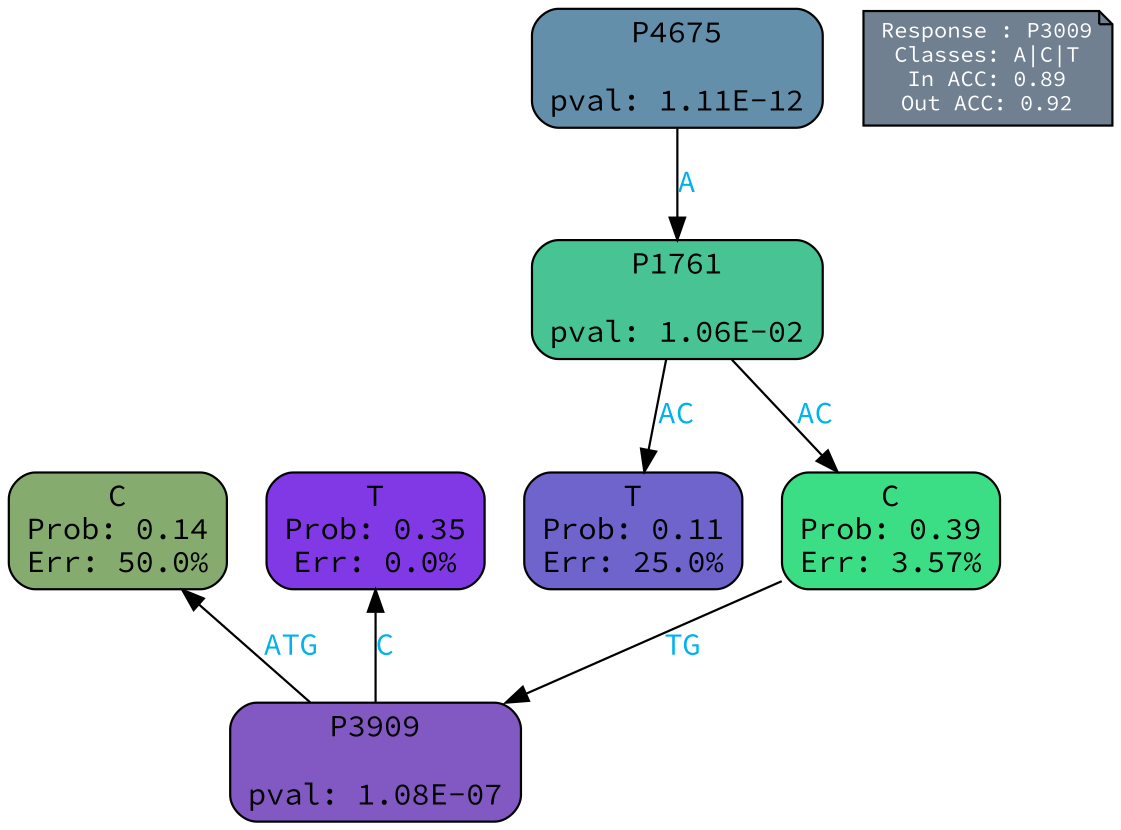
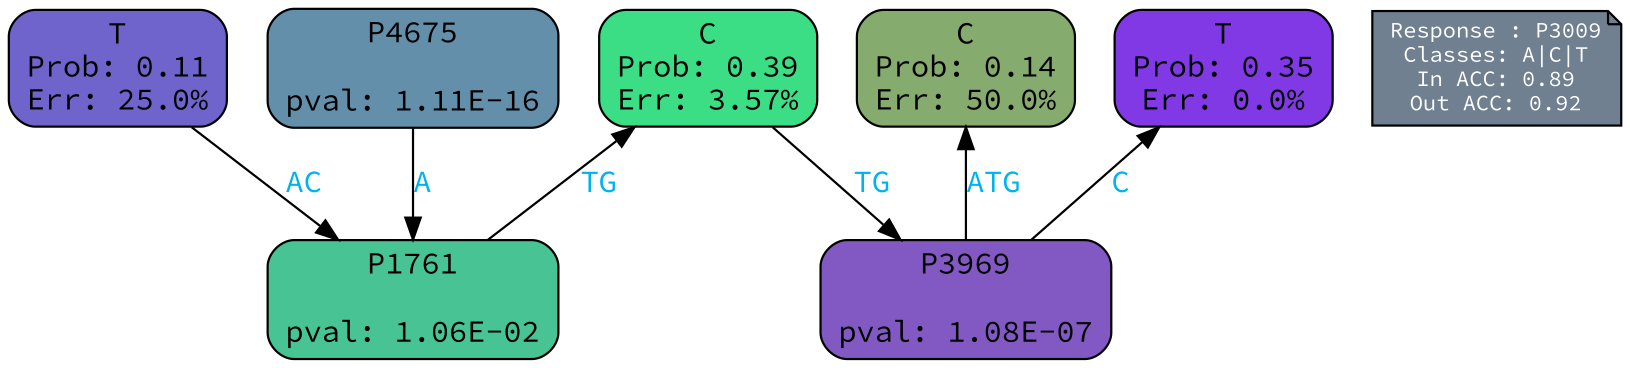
  digraph {
    fontname="Source Code Pro"
    ranksep=equally
    splines=polylines
    node [color=black fontname="Source Code Pro" shape=box style="filled, rounded"]
    edge [fontcolor=deepskyblue2 fontname="Source Code Pro"]
    n1 [fillcolor="#6f64cc" label="T\nProb: 0.11\nErr: 25.0%"]
    n2 [fillcolor="#3bde84" label="C\nProb: 0.39\nErr: 3.57%"]
    n3 [fillcolor="#85ab6e" label="C\nProb: 0.14\nErr: 50.0%"]
    n4 [fillcolor="#8139e5" label="T\nProb: 0.35\nErr: 0.0%"]
    n5 [align=left fillcolor=slategray fontcolor=white fontsize=10 label="Response : P3009\nClasses: A|C|T\nIn ACC: 0.89\nOut ACC: 0.92\n" shape=note style=filled]
-   n6 [fillcolor="#648fab" label="P4675\n\npval: 1.11E-12"]
-   n7 [fillcolor="#8259c3" label="P3909\n\npval: 1.08E-07"]
+   n6 [fillcolor="#648fab" label="P4675\n\npval: 1.11E-16"]
+   n7 [fillcolor="#8259c3" label="P3969\n\npval: 1.08E-07"]
    n8 [fillcolor="#47c394" label="P1761\n\npval: 1.06E-02"]
    subgraph sub_1 {
      rank=same
      n1
      n2
      n3
      n4
    }
    subgraph sub_2 {
      rank=same
      n5
      n6
    }
    n2 -> n7 [label=TG]
    n6 -> n8 [label=A]
    n7 -> n3 [label=ATG]
    n7 -> n4 [label=C]
-   n8 -> n1 [label=AC]
-   n8 -> n2 [label=AC]
+   n1 -> n8 [label=AC]
+   n8 -> n2 [label=TG]
  }
